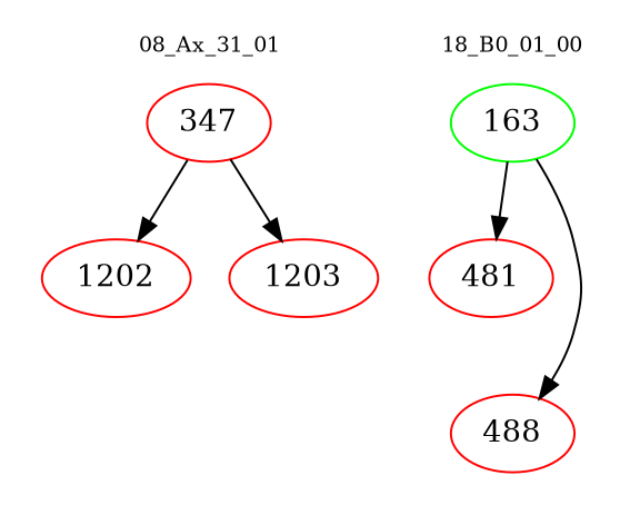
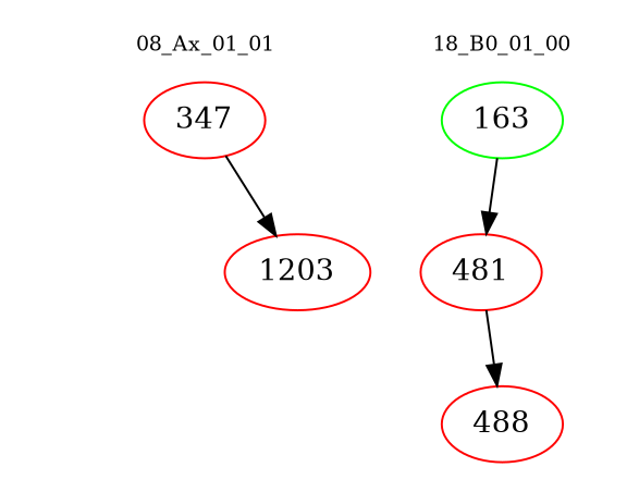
  digraph {
    node [color=red]
    edge [color=black]
    n1 [label=347]
-   n2 [label=1202]
    n3 [label=1203]
    n4 [color=green label=163]
    n5 [label=481]
    n6 [label=488]
    subgraph cluster_1 {
      color=white
      fontsize=10
-     label="08_Ax_31_01"
+     label="08_Ax_01_01"
      n1
-     n2
      n3
    }
    subgraph cluster_2 {
      color=white
      fontsize=10
      label="18_B0_01_00"
      n4
      n5
      n6
    }
-   n1 -> n2
    n1 -> n3
    n4 -> n5
-   n4 -> n6
+   n5 -> n6
  }
